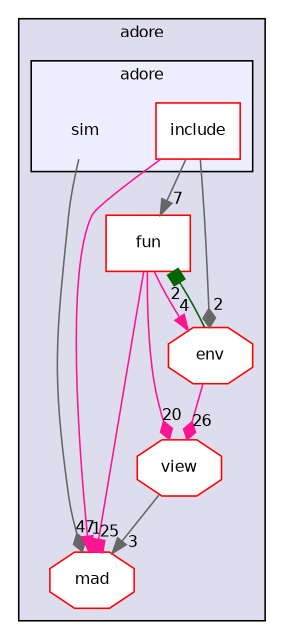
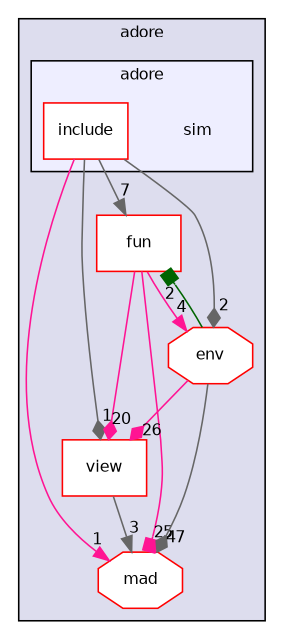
  digraph {
    compound=true
    node [fontname=Helvetica fontsize=10 shape=octagon color=red fillcolor=white style=filled]
    edge [headlabel=1 labeldistance=1.5 labelfontname=Helvetica labelfontsize=10 color=deeppink arrowhead=diamond]
    n1 [label=sim shape=plaintext color="" fillcolor="" style=""]
    n2 [label=include shape=box]
    n3 [label=mad]
-   n4 [label=view]
+   n4 [label=view shape=box]
    n5 [label=fun shape=box]
    n6 [label=env]
    subgraph cluster_1 {
      bgcolor="#ddddee"
      fontname=Helvetica
      fontsize=10
      label=adore
      pencolor=black
      n3
      n4
      n5
      n6
      subgraph cluster_2 {
        bgcolor="#eeeeff"
        fontname=Helvetica
        fontsize=10
        pencolor=black
        n1
        n2
      }
    }
    n2 -> n3 [arrowhead=normal]
+   n2 -> n4 [color=gray40]
    n2 -> n5 [headlabel=7 color=gray40 arrowhead=normal]
    n2 -> n6 [headlabel=2 color=gray40]
    n4 -> n3 [headlabel=3 color=gray40 arrowhead=normal]
    n5 -> n3 [headlabel=25 arrowhead=box]
    n5 -> n4 [headlabel=20]
    n5 -> n6 [headlabel=4 arrowhead=normal]
-   n1 -> n3 [headlabel=47 color=gray40]
+   n6 -> n3 [headlabel=47 color=gray40]
    n6 -> n4 [headlabel=26]
    n6 -> n5 [headlabel=2 color=darkgreen arrowhead=box]
  }
